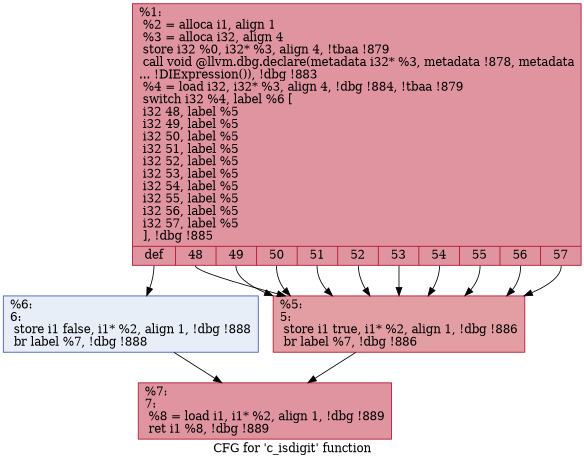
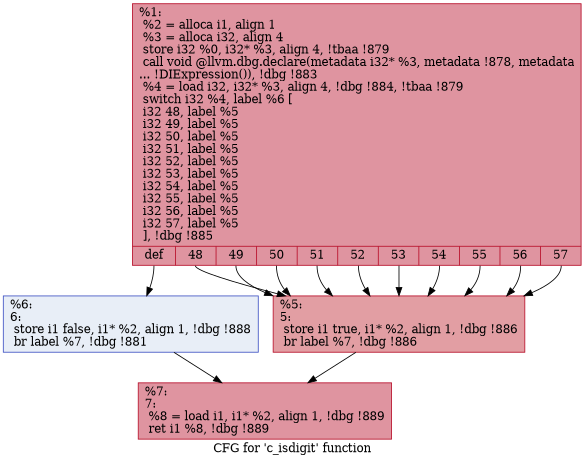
  digraph {
    label="CFG for 'c_isdigit' function"
    node [color="#b70d28ff" fillcolor="#b70d2870" shape=record style=filled]
    n1 [label="{%1:\l  %2 = alloca i1, align 1\l  %3 = alloca i32, align 4\l  store i32 %0, i32* %3, align 4, !tbaa !879\l  call void @llvm.dbg.declare(metadata i32* %3, metadata !878, metadata\l... !DIExpression()), !dbg !883\l  %4 = load i32, i32* %3, align 4, !dbg !884, !tbaa !879\l  switch i32 %4, label %6 [\l    i32 48, label %5\l    i32 49, label %5\l    i32 50, label %5\l    i32 51, label %5\l    i32 52, label %5\l    i32 53, label %5\l    i32 54, label %5\l    i32 55, label %5\l    i32 56, label %5\l    i32 57, label %5\l  ], !dbg !885\l|{<s0>def|<s1>48|<s2>49|<s3>50|<s4>51|<s5>52|<s6>53|<s7>54|<s8>55|<s9>56|<s10>57}}"]
-   n2 [color="#3d50c3ff" fillcolor="#cbd8ee70" label="{%6:\l6:                                                \l  store i1 false, i1* %2, align 1, !dbg !888\l  br label %7, !dbg !888\l}"]
+   n2 [color="#3d50c3ff" fillcolor="#cbd8ee70" label="{%6:\l6:                                                \l  store i1 false, i1* %2, align 1, !dbg !888\l  br label %7, !dbg !881\l}"]
    n3 [fillcolor="#be242e70" label="{%5:\l5:                                                \l  store i1 true, i1* %2, align 1, !dbg !886\l  br label %7, !dbg !886\l}"]
    n4 [label="{%7:\l7:                                                \l  %8 = load i1, i1* %2, align 1, !dbg !889\l  ret i1 %8, !dbg !889\l}"]
    n1 -> n2 [tailport=s0]
    n1 -> n3 [tailport=s1]
    n1 -> n3 [tailport=s2]
    n1 -> n3 [tailport=s3]
    n1 -> n3 [tailport=s4]
    n1 -> n3 [tailport=s5]
    n1 -> n3 [tailport=s6]
    n1 -> n3 [tailport=s7]
    n1 -> n3 [tailport=s8]
    n1 -> n3 [tailport=s9]
    n1 -> n3 [tailport=s10]
    n2 -> n4
    n3 -> n4
  }
